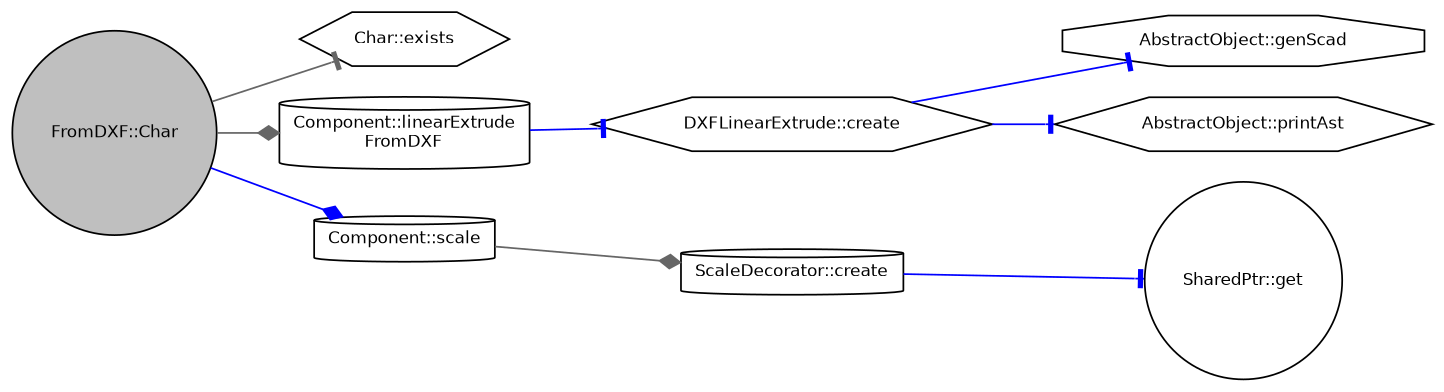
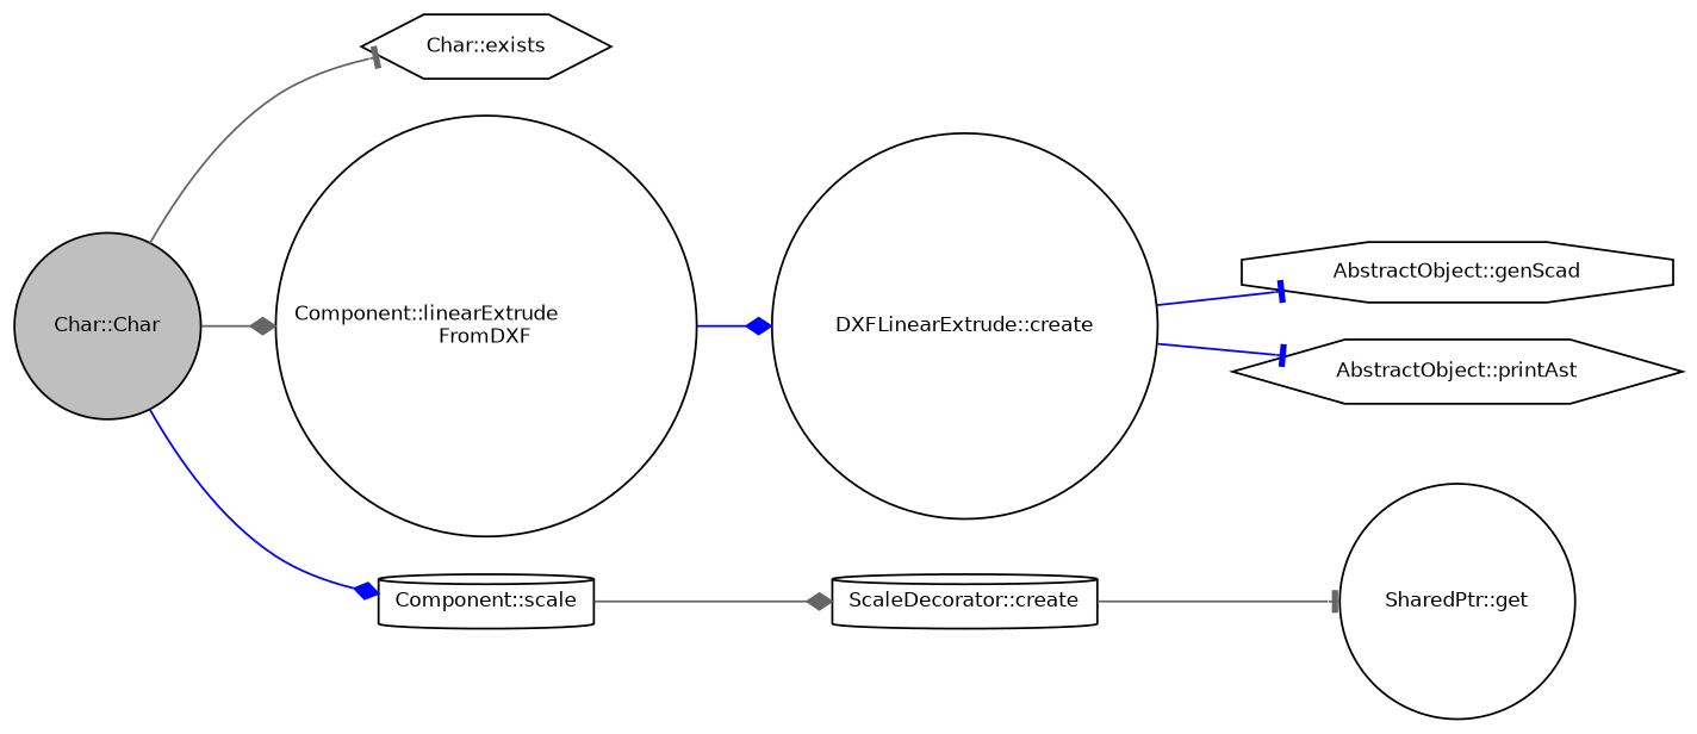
  digraph {
    rankdir=LR
    node [color=black fillcolor=white fontname=Helvetica fontsize=10 shape=hexagon style=filled]
    edge [arrowhead=tee color=blue fontname=Helvetica fontsize=10 labelfontname=Helvetica labelfontsize=10 style=solid]
-   n1 [fillcolor=grey75 fontcolor=black height=0.2 label="FromDXF::Char" shape=circle width=0.4]
+   n1 [fillcolor=grey75 fontcolor=black height=0.2 label="Char::Char" shape=circle width=0.4]
    n2 [height=0.2 label="Char::exists" width=0.4]
-   n3 [height=0.2 label="Component::linearExtrude\lFromDXF" shape=cylinder width=0.4]
+   n3 [height=0.2 label="Component::linearExtrude\lFromDXF" shape=circle width=0.4]
    n4 [height=0.2 label="Component::scale" shape=cylinder width=0.4]
-   n5 [height=0.2 label="DXFLinearExtrude::create" width=0.4]
+   n5 [height=0.2 label="DXFLinearExtrude::create" shape=circle width=0.4]
    n6 [height=0.2 label="ScaleDecorator::create" shape=cylinder width=0.4]
    n7 [height=0.2 label="AbstractObject::genScad" shape=octagon width=0.4]
    n8 [height=0.2 label="AbstractObject::printAst" width=0.4]
    n9 [height=0.2 label="SharedPtr::get" shape=circle width=0.4]
    n1 -> n2 [color=gray40]
    n1 -> n3 [arrowhead=diamond color=gray40]
    n1 -> n4 [arrowhead=diamond]
-   n3 -> n5
+   n3 -> n5 [arrowhead=diamond]
    n4 -> n6 [arrowhead=diamond color=gray40]
    n5 -> n7
    n5 -> n8
-   n6 -> n9
+   n6 -> n9 [color=gray40]
  }
